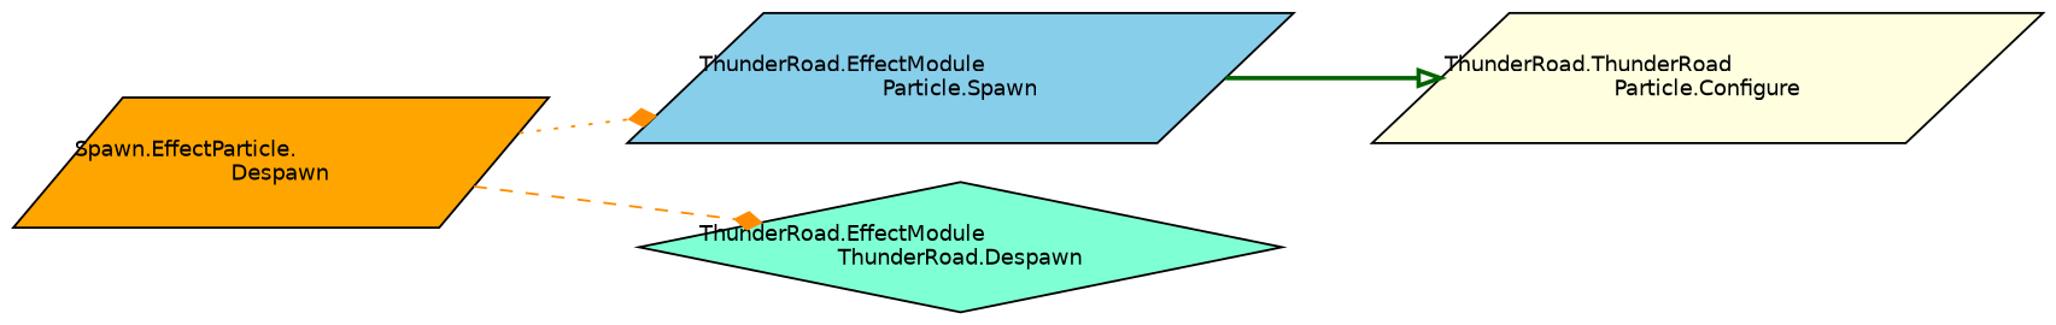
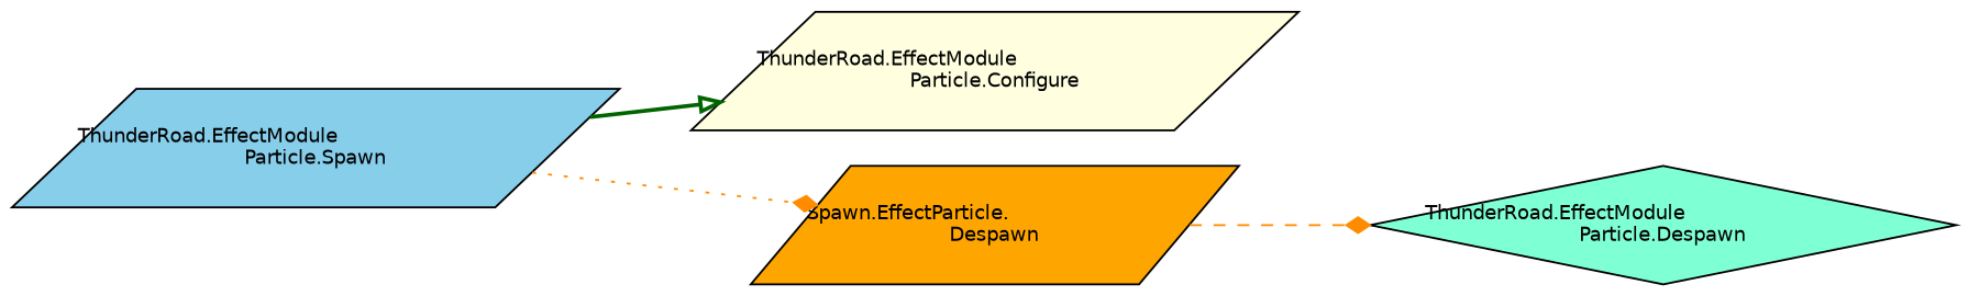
  digraph {
    rankdir=LR
    node [color=black fontname=Helvetica fontsize=10 shape=parallelogram style=filled]
    edge [arrowhead=diamond color=darkorange fontname=Helvetica fontsize=10 labelfontname=Helvetica labelfontsize=10]
    n1 [fillcolor=skyblue fontcolor=black height=0.2 label="ThunderRoad.EffectModule\lParticle.Spawn" width=0.4]
-   n2 [fillcolor=lightyellow height=0.2 label="ThunderRoad.ThunderRoad\lParticle.Configure" width=0.4]
+   n2 [fillcolor=lightyellow height=0.2 label="ThunderRoad.EffectModule\lParticle.Configure" width=0.4]
    n3 [fillcolor=orange height=0.2 label="Spawn.EffectParticle.\lDespawn" width=0.4]
-   n4 [fillcolor=aquamarine height=0.2 label="ThunderRoad.EffectModule\lThunderRoad.Despawn" shape=diamond width=0.4]
+   n4 [fillcolor=aquamarine height=0.2 label="ThunderRoad.EffectModule\lParticle.Despawn" shape=diamond width=0.4]
    n1 -> n2 [arrowhead=onormal color=darkgreen style=bold]
-   n3 -> n1 [style=dotted]
+   n1 -> n3 [style=dotted]
    n3 -> n4 [style=dashed]
  }
